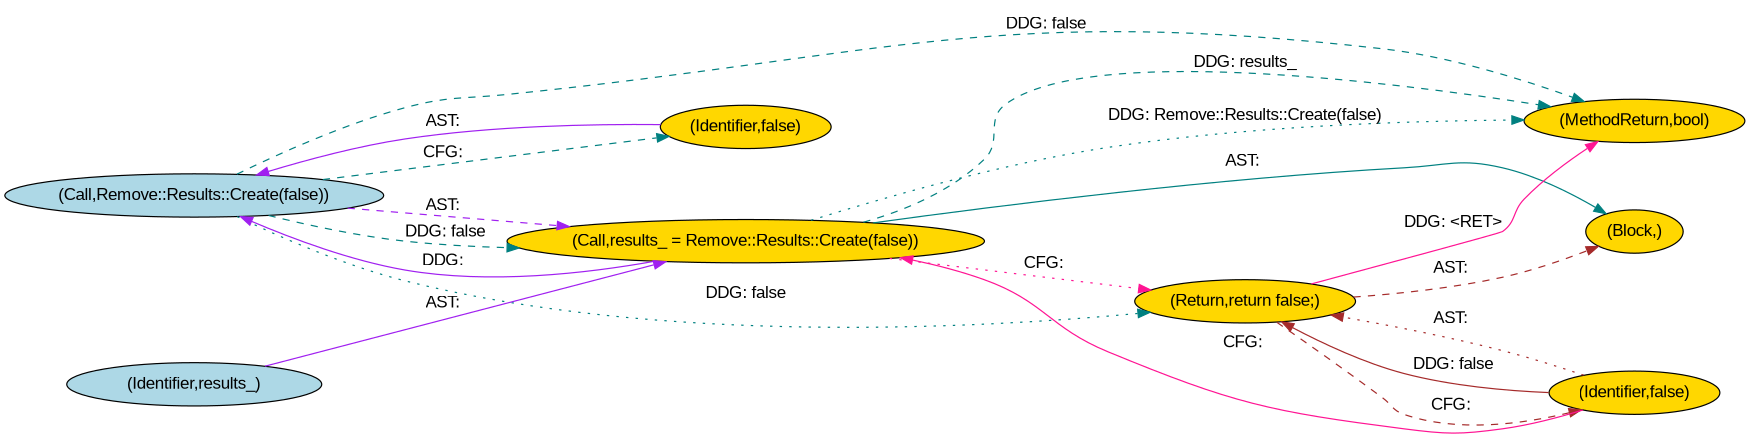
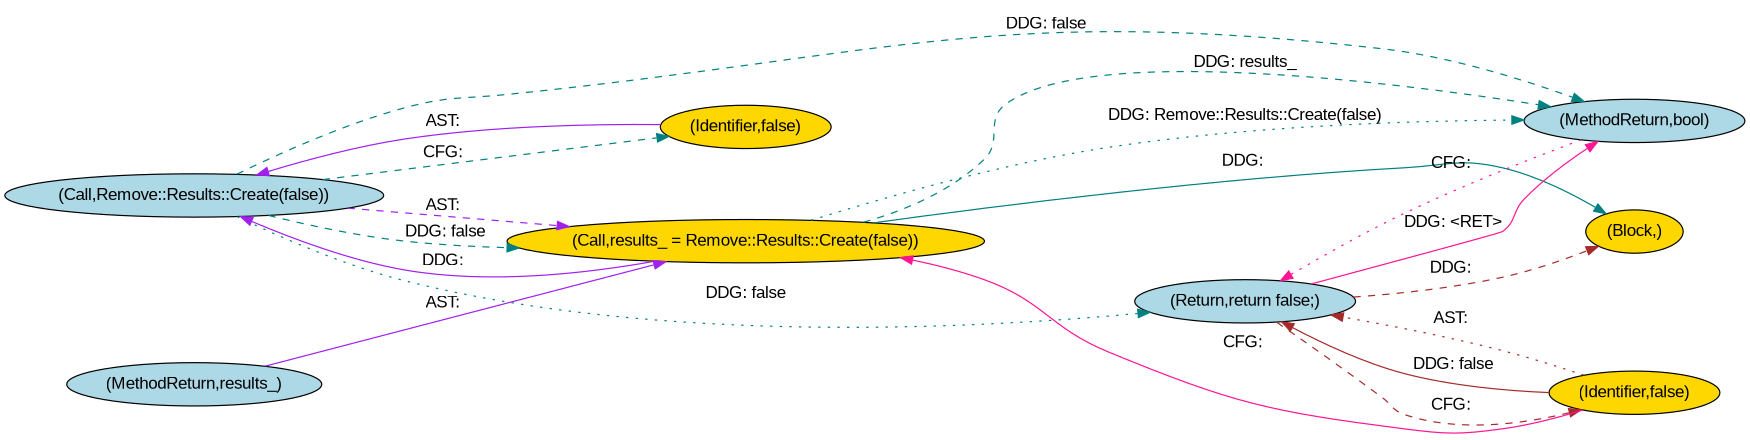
  digraph {
    fontname="Liberation Sans"
    rankdir=LR
    node [fillcolor=gold fontname="Liberation Sans" style=filled]
    edge [color=teal fontname="Liberation Sans" style=dashed]
    n1 [fillcolor=lightblue label="(Call,Remove::Results::Create(false))"]
    n2 [label="(Call,results_ = Remove::Results::Create(false))"]
-   n3 [label="(Return,return false;)"]
+   n3 [fillcolor=lightblue label="(Return,return false;)"]
    n4 [label="(Identifier,false)"]
-   n5 [label="(MethodReturn,bool)"]
+   n5 [fillcolor=lightblue label="(MethodReturn,bool)"]
    n6 [label="(Block,)"]
    n7 [label="(Identifier,false)"]
-   n8 [fillcolor=lightblue label="(Identifier,results_)"]
+   n8 [fillcolor=lightblue label="(MethodReturn,results_)"]
    n1 -> n2 [color=purple label="AST: "]
    n1 -> n2 [label="DDG: false"]
    n1 -> n3 [label="DDG: false" style=dotted]
    n1 -> n4 [label="CFG: "]
    n1 -> n5 [label="DDG: false"]
    n2 -> n1 [color=purple label="DDG: " style=solid]
    n2 -> n5 [label="DDG: results_"]
    n2 -> n5 [label="DDG: Remove::Results::Create(false)" style=dotted]
-   n2 -> n6 [label="AST: " style=solid]
+   n2 -> n6 [label="DDG: " style=solid]
    n3 -> n5 [color=deeppink label="DDG: <RET>" style=solid]
-   n3 -> n6 [color=brown label="AST: "]
+   n3 -> n6 [color=brown label="DDG: "]
    n3 -> n7 [color=brown label="CFG: "]
    n4 -> n1 [color=purple label="AST: " style=solid]
-   n2 -> n3 [color=deeppink label="CFG: " style=dotted]
+   n5 -> n3 [color=deeppink label="CFG: " style=dotted]
    n7 -> n2 [color=deeppink label="CFG: " style=solid]
    n7 -> n3 [color=brown label="AST: " style=dotted]
    n7 -> n3 [color=brown label="DDG: false" style=solid]
    n8 -> n2 [color=purple label="AST: " style=solid]
  }
